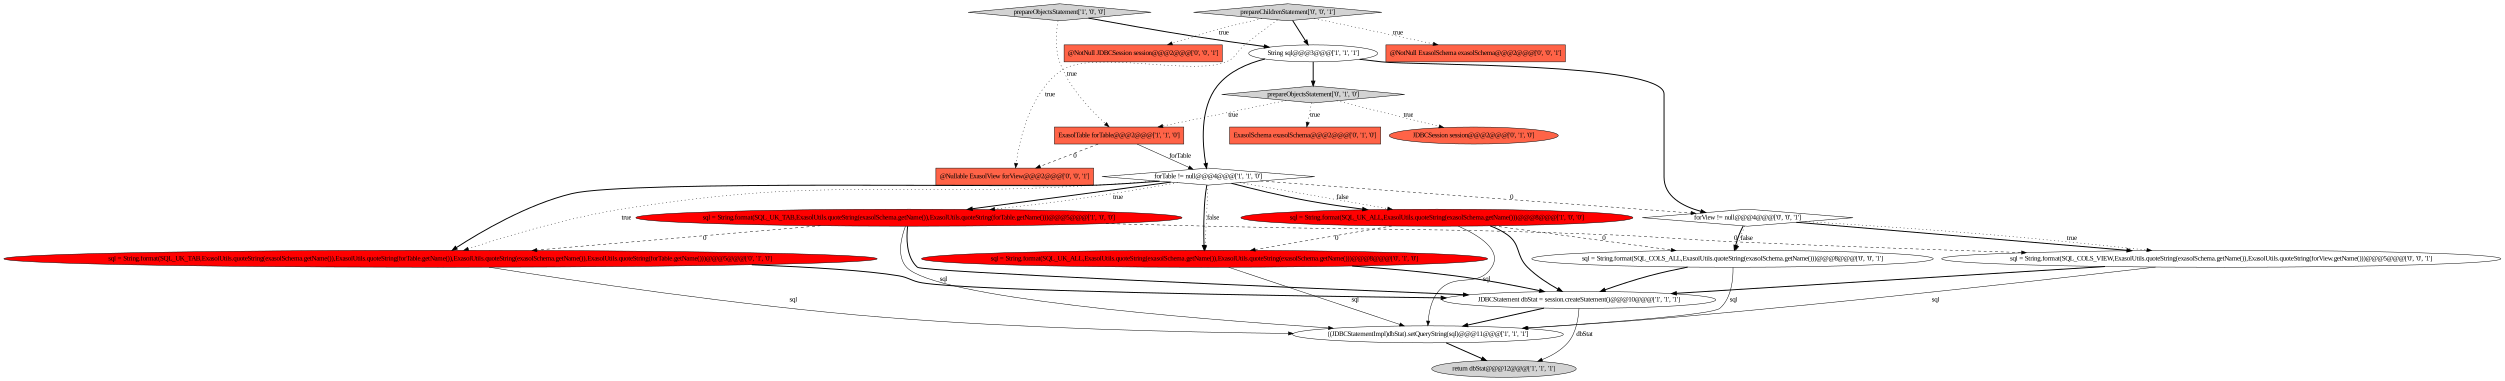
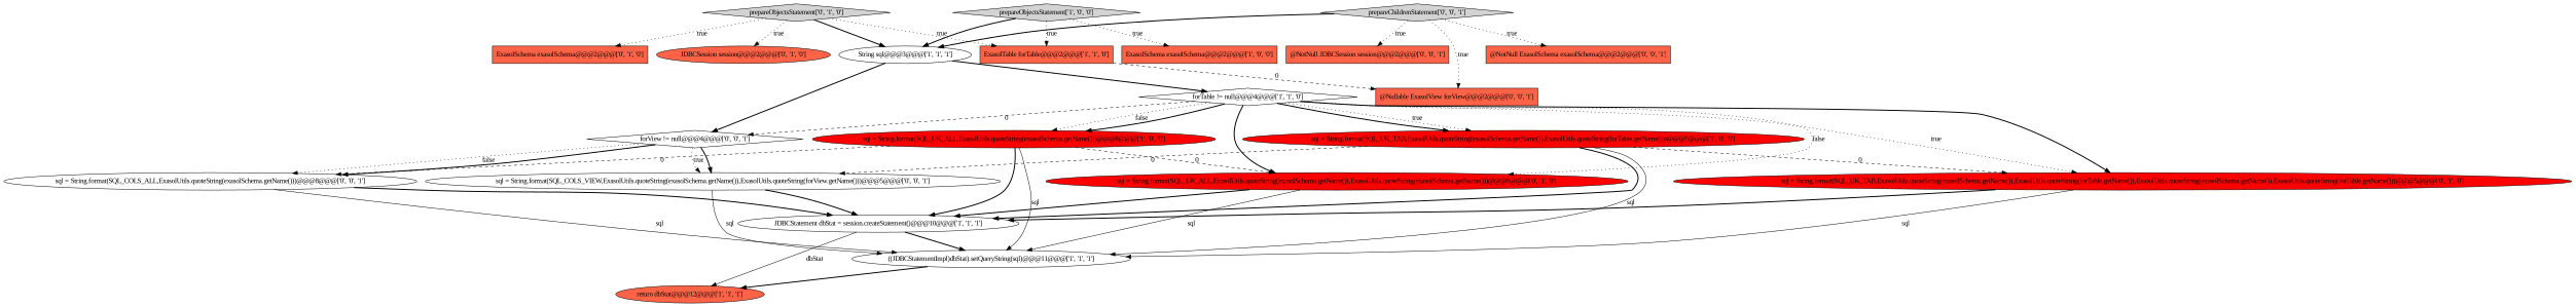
  digraph {
    fontname="Liberation Serif"
    node [fillcolor=tomato fontname="Liberation Serif" shape=ellipse style=filled]
    edge [fontname="Liberation Serif" style=bold]
    n1 [label="@Nullable ExasolView forView@@@2@@@['0', '0', '1']" shape=box]
    n2 [fillcolor=white label="forView != null@@@4@@@['0', '0', '1']" shape=diamond]
    n3 [fillcolor=white label="sql = String.format(SQL_COLS_VIEW,ExasolUtils.quoteString(exasolSchema.getName()),ExasolUtils.quoteString(forView.getName()))@@@5@@@['0', '0', '1']"]
    n4 [fillcolor=white label="sql = String.format(SQL_COLS_ALL,ExasolUtils.quoteString(exasolSchema.getName()))@@@8@@@['0', '0', '1']"]
    n5 [fillcolor=lightgray label="prepareObjectsStatement['1', '0', '0']" shape=diamond]
    n6 [fillcolor=white label="String sql@@@3@@@['1', '1', '1']"]
    n7 [label="ExasolTable forTable@@@2@@@['1', '1', '0']" shape=box]
+   n8 [label="ExasolSchema exasolSchema@@@2@@@['1', '0', '0']" shape=box]
    n9 [fillcolor=white label="forTable != null@@@4@@@['1', '1', '0']" shape=diamond]
    n10 [fillcolor=white label="((JDBCStatementImpl)dbStat).setQueryString(sql)@@@11@@@['1', '1', '1']"]
    n11 [fillcolor=white label="JDBCStatement dbStat = session.createStatement()@@@10@@@['1', '1', '1']"]
-   n12 [fillcolor=lightgray label="return dbStat@@@12@@@['1', '1', '1']"]
+   n12 [label="return dbStat@@@12@@@['1', '1', '1']"]
    n13 [label="@NotNull JDBCSession session@@@2@@@['0', '0', '1']" shape=box]
    n14 [label="ExasolSchema exasolSchema@@@2@@@['0', '1', '0']" shape=box]
    n15 [fillcolor=red label="sql = String.format(SQL_UK_ALL,ExasolUtils.quoteString(exasolSchema.getName()))@@@8@@@['1', '0', '0']"]
    n16 [fillcolor=red label="sql = String.format(SQL_UK_ALL,ExasolUtils.quoteString(exasolSchema.getName()),ExasolUtils.quoteString(exasolSchema.getName()))@@@8@@@['0', '1', '0']"]
    n17 [fillcolor=red label="sql = String.format(SQL_UK_TAB,ExasolUtils.quoteString(exasolSchema.getName()),ExasolUtils.quoteString(forTable.getName()),ExasolUtils.quoteString(exasolSchema.getName()),ExasolUtils.quoteString(forTable.getName()))@@@5@@@['0', '1', '0']"]
    n18 [fillcolor=red label="sql = String.format(SQL_UK_TAB,ExasolUtils.quoteString(exasolSchema.getName()),ExasolUtils.quoteString(forTable.getName()))@@@5@@@['1', '0', '0']"]
    n19 [fillcolor=lightgray label="prepareObjectsStatement['0', '1', '0']" shape=diamond]
    n20 [label="JDBCSession session@@@2@@@['0', '1', '0']"]
    n21 [label="@NotNull ExasolSchema exasolSchema@@@2@@@['0', '0', '1']" shape=box]
    n22 [fillcolor=lightgray label="prepareChildrenStatement['0', '0', '1']" shape=diamond]
    n2 -> n3
    n2 -> n3 [label=true style=dotted]
    n2 -> n4 [label=false style=dotted]
    n2 -> n4
    n3 -> n10 [label=sql style=solid]
    n3 -> n11
    n4 -> n10 [label=sql style=solid]
    n4 -> n11
    n5 -> n6
    n5 -> n7 [label=true style=dotted]
+   n5 -> n8 [label=true style=dotted]
    n6 -> n2
    n6 -> n9
    n7 -> n1 [label=0 style=dashed]
-   n7 -> n9 [label=forTable style=solid]
    n9 -> n2 [label=0 style=dashed]
    n9 -> n15 [label=false style=dotted]
    n9 -> n15
    n9 -> n16 [label=false style=dotted]
    n9 -> n16
    n9 -> n17
    n9 -> n17 [label=true style=dotted]
    n9 -> n18
    n9 -> n18 [label=true style=dotted]
    n10 -> n12
    n11 -> n10
    n11 -> n12 [label=dbStat style=solid]
    n15 -> n4 [label=0 style=dashed]
    n15 -> n10 [label=sql style=solid]
    n15 -> n11
    n15 -> n16 [label=0 style=dashed]
    n16 -> n10 [label=sql style=solid]
    n16 -> n11
    n17 -> n10 [label=sql style=solid]
    n17 -> n11
    n18 -> n3 [label=0 style=dashed]
    n18 -> n10 [label=sql style=solid]
    n18 -> n11
    n18 -> n17 [label=0 style=dashed]
-   n6 -> n19
+   n19 -> n6
    n19 -> n7 [label=true style=dotted]
    n19 -> n14 [label=true style=dotted]
    n19 -> n20 [label=true style=dotted]
    n22 -> n1 [label=true style=dotted]
    n22 -> n6
    n22 -> n13 [label=true style=dotted]
    n22 -> n21 [label=true style=dotted]
  }
